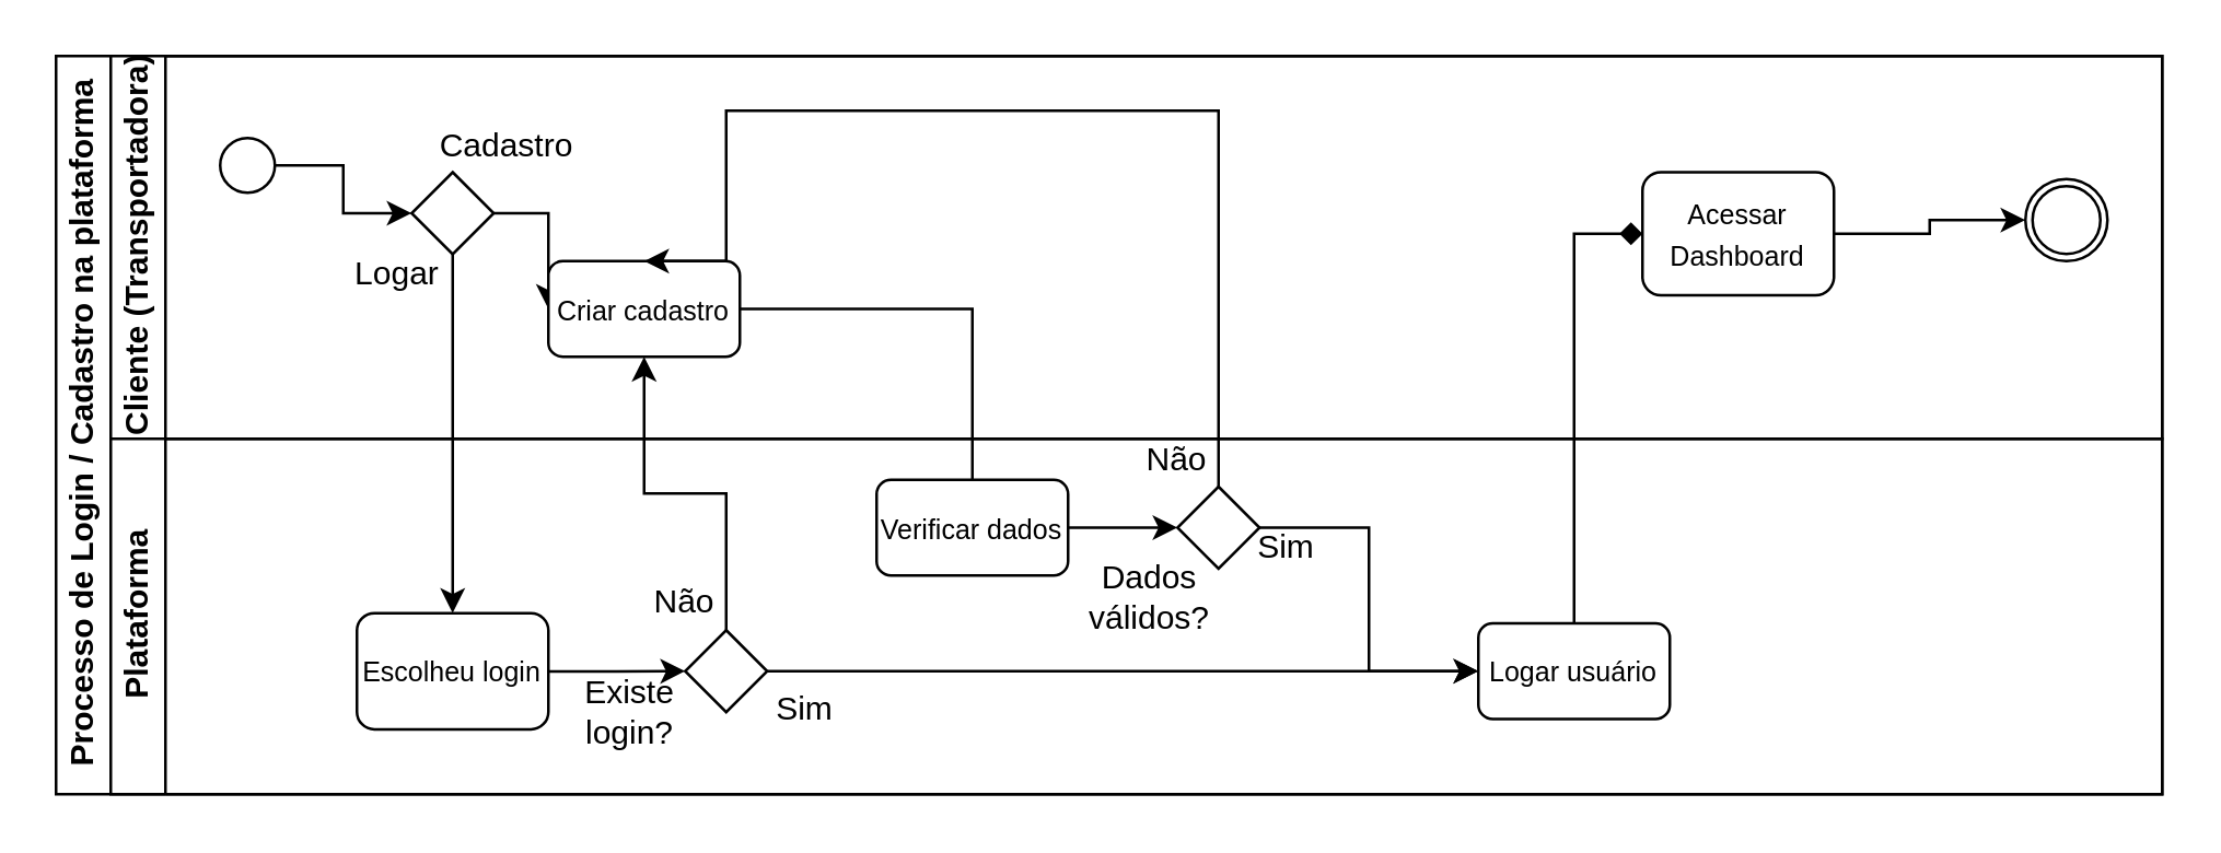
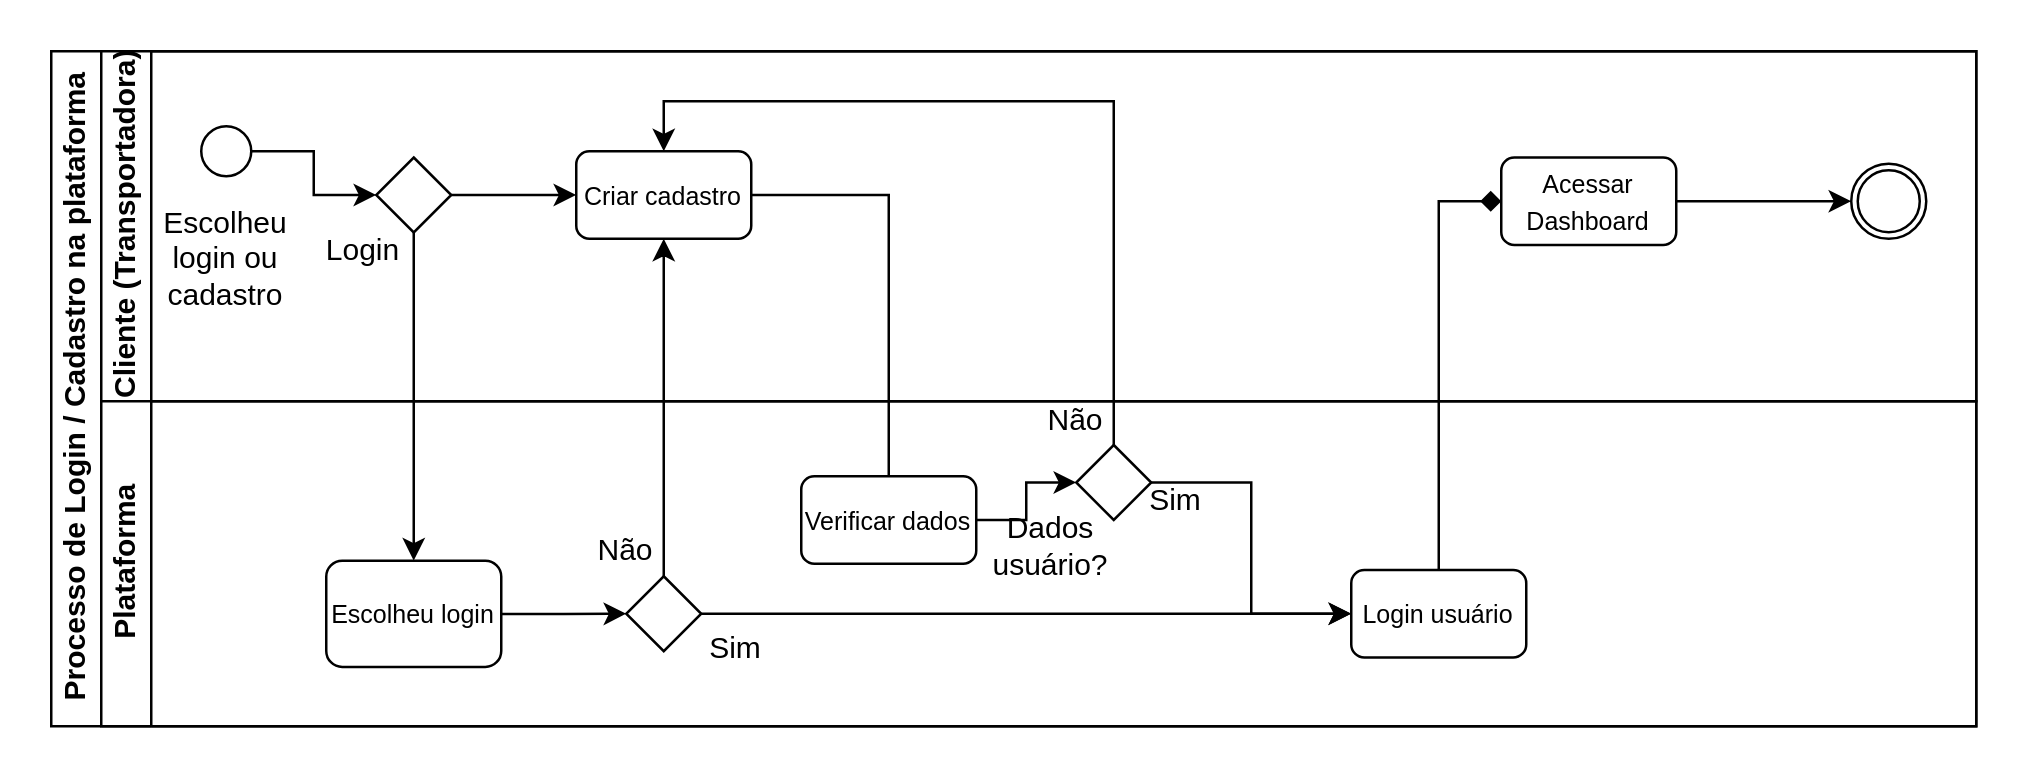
  <mxCell id="0" />
  <mxCell id="1" parent="0" />
  <mxCell id="2" value="Processo de Login / Cadastro na plataforma" style="swimlane;html=1;childLayout=stackLayout;resizeParent=1;resizeParentMax=0;horizontal=0;startSize=20;horizontalStack=0;" parent="1" vertex="1"><mxGeometry x="20" y="20" width="770" height="270" as="geometry" /></mxCell>
  <mxCell id="3" value="Cliente (Transportadora)" style="swimlane;html=1;startSize=20;horizontal=0;" parent="2" vertex="1"><mxGeometry x="20" width="750" height="140" as="geometry" /></mxCell>
  <mxCell id="4" style="edgeStyle=orthogonalEdgeStyle;rounded=0;orthogonalLoop=1;jettySize=auto;html=1;exitX=1;exitY=0.5;exitDx=0;exitDy=0;entryX=0;entryY=0.5;entryDx=0;entryDy=0;" parent="3" source="6" target="10" edge="1"><mxGeometry relative="1" as="geometry" /></mxCell>
- <mxCell id="5" value="Cadastro" style="text;html=1;strokeColor=none;fillColor=none;align=center;verticalAlign=middle;whiteSpace=wrap;rounded=0;" parent="3" vertex="1"><mxGeometry x="125" y="22.5" width="40" height="20" as="geometry" /></mxCell>
  <mxCell id="6" value="" style="shape=mxgraph.bpmn.shape;html=1;verticalLabelPosition=bottom;labelBackgroundColor=#ffffff;verticalAlign=top;align=center;perimeter=ellipsePerimeter;outlineConnect=0;outline=standard;symbol=general;" parent="3" vertex="1"><mxGeometry x="40" y="30" width="20" height="20" as="geometry" /></mxCell>
  <mxCell id="7" style="edgeStyle=orthogonalEdgeStyle;rounded=0;orthogonalLoop=1;jettySize=auto;html=1;exitX=1;exitY=0.5;exitDx=0;exitDy=0;entryX=0;entryY=0.5;entryDx=0;entryDy=0;" parent="3" source="10" target="8" edge="1"><mxGeometry relative="1" as="geometry" /></mxCell>
- <mxCell id="8" value="&lt;span style=&quot;font-size: 10px&quot;&gt;Criar cadastro&lt;/span&gt;" style="shape=ext;rounded=1;html=1;whiteSpace=wrap;" parent="3" vertex="1"><mxGeometry x="160" y="75" width="70" height="35" as="geometry" /></mxCell>
+ <mxCell id="8" value="&lt;span style=&quot;font-size: 10px&quot;&gt;Criar cadastro&lt;/span&gt;" style="shape=ext;rounded=1;html=1;whiteSpace=wrap;" parent="3" vertex="1"><mxGeometry x="190" y="40" width="70" height="35" as="geometry" /></mxCell>
  <mxCell id="9" style="edgeStyle=orthogonalEdgeStyle;rounded=0;orthogonalLoop=1;jettySize=auto;html=1;entryX=0;entryY=0.5;entryDx=0;entryDy=0;" parent="3" source="11" target="12" edge="1"><mxGeometry relative="1" as="geometry"><mxPoint x="660" y="57.5" as="targetPoint" /></mxGeometry></mxCell>
  <mxCell id="10" value="" style="rhombus;whiteSpace=wrap;html=1;" parent="3" vertex="1"><mxGeometry x="110" y="42.5" width="30" height="30" as="geometry" /></mxCell>
- <mxCell id="11" value="&lt;span style=&quot;font-size: 10px&quot;&gt;Acessar Dashboard&lt;br&gt;&lt;/span&gt;" style="shape=ext;rounded=1;html=1;whiteSpace=wrap;" parent="3" vertex="1"><mxGeometry x="560" y="42.5" width="70" height="45" as="geometry" /></mxCell>
+ <mxCell id="11" value="&lt;span style=&quot;font-size: 10px&quot;&gt;Acessar Dashboard&lt;br&gt;&lt;/span&gt;" style="shape=ext;rounded=1;html=1;whiteSpace=wrap;" parent="3" vertex="1"><mxGeometry x="560" y="42.5" width="70" height="35" as="geometry" /></mxCell>
  <mxCell id="12" value="" style="shape=mxgraph.bpmn.shape;html=1;verticalLabelPosition=bottom;labelBackgroundColor=#ffffff;verticalAlign=top;align=center;perimeter=ellipsePerimeter;outlineConnect=0;outline=throwing;symbol=general;" parent="3" vertex="1"><mxGeometry x="700" y="45" width="30" height="30" as="geometry" /></mxCell>
- <mxCell id="13" value="Logar" style="text;html=1;strokeColor=none;fillColor=none;align=center;verticalAlign=middle;whiteSpace=wrap;rounded=0;" parent="3" vertex="1"><mxGeometry x="85" y="70" width="40" height="20" as="geometry" /></mxCell>
+ <mxCell id="13" value="Login" style="text;html=1;strokeColor=none;fillColor=none;align=center;verticalAlign=middle;whiteSpace=wrap;rounded=0;" parent="3" vertex="1"><mxGeometry x="85" y="70" width="40" height="20" as="geometry" /></mxCell>
+ <mxCell id="14" value="Escolheu login ou cadastro" style="text;html=1;strokeColor=none;fillColor=none;align=center;verticalAlign=middle;whiteSpace=wrap;rounded=0;" parent="3" vertex="1"><mxGeometry x="15" y="72.5" width="70" height="20" as="geometry" /></mxCell>
  <mxCell id="15" value="" style="edgeStyle=orthogonalEdgeStyle;rounded=0;orthogonalLoop=1;jettySize=auto;html=1;entryX=0.5;entryY=1;entryDx=0;entryDy=0;" parent="2" source="27" target="8" edge="1"><mxGeometry relative="1" as="geometry"><mxPoint x="245" y="135" as="targetPoint" /></mxGeometry></mxCell>
  <mxCell id="16" style="edgeStyle=orthogonalEdgeStyle;rounded=0;orthogonalLoop=1;jettySize=auto;html=1;entryX=0.5;entryY=0;entryDx=0;entryDy=0;" parent="2" source="23" target="8" edge="1"><mxGeometry relative="1" as="geometry"><mxPoint x="245" y="30" as="targetPoint" /><Array as="points"><mxPoint x="425" y="20" /><mxPoint x="245" y="20" /></Array></mxGeometry></mxCell>
  <mxCell id="17" style="edgeStyle=orthogonalEdgeStyle;rounded=0;orthogonalLoop=1;jettySize=auto;html=1;endArrow=none;" parent="2" source="8" target="22" edge="1"><mxGeometry relative="1" as="geometry" /></mxCell>
  <mxCell id="18" value="Plataforma" style="swimlane;html=1;startSize=20;horizontal=0;" parent="2" vertex="1"><mxGeometry x="20" y="140" width="750" height="130" as="geometry"><mxRectangle x="20" y="140" width="750" height="20" as="alternateBounds" /></mxGeometry></mxCell>
  <mxCell id="19" style="edgeStyle=orthogonalEdgeStyle;rounded=0;orthogonalLoop=1;jettySize=auto;html=1;entryX=0;entryY=0.5;entryDx=0;entryDy=0;" parent="18" source="26" target="27" edge="1"><mxGeometry relative="1" as="geometry" /></mxCell>
  <mxCell id="20" style="edgeStyle=orthogonalEdgeStyle;rounded=0;orthogonalLoop=1;jettySize=auto;html=1;entryX=0;entryY=0.5;entryDx=0;entryDy=0;" parent="18" source="22" target="23" edge="1"><mxGeometry relative="1" as="geometry" /></mxCell>
  <mxCell id="21" value="Não" style="text;html=1;strokeColor=none;fillColor=none;align=center;verticalAlign=middle;whiteSpace=wrap;rounded=0;" parent="18" vertex="1"><mxGeometry x="370" y="-2.5" width="40" height="20" as="geometry" /></mxCell>
- <mxCell id="22" value="&lt;span style=&quot;font-size: 10px&quot;&gt;Verificar dados&lt;/span&gt;" style="shape=ext;rounded=1;html=1;whiteSpace=wrap;" parent="18" vertex="1"><mxGeometry x="280" y="15" width="70" height="35" as="geometry" /></mxCell>
+ <mxCell id="22" value="&lt;span style=&quot;font-size: 10px&quot;&gt;Verificar dados&lt;/span&gt;" style="shape=ext;rounded=1;html=1;whiteSpace=wrap;" parent="18" vertex="1"><mxGeometry x="280" y="30" width="70" height="35" as="geometry" /></mxCell>
  <mxCell id="23" value="" style="rhombus;whiteSpace=wrap;html=1;" parent="18" vertex="1"><mxGeometry x="390" y="17.5" width="30" height="30" as="geometry" /></mxCell>
  <mxCell id="24" value="Sim" style="text;html=1;strokeColor=none;fillColor=none;align=center;verticalAlign=middle;whiteSpace=wrap;rounded=0;" parent="18" vertex="1"><mxGeometry x="410" y="30" width="40" height="20" as="geometry" /></mxCell>
- <mxCell id="25" value="Dados válidos?" style="text;html=1;strokeColor=none;fillColor=none;align=center;verticalAlign=middle;whiteSpace=wrap;rounded=0;" parent="18" vertex="1"><mxGeometry x="360" y="47.5" width="40" height="20" as="geometry" /></mxCell>
+ <mxCell id="25" value="Dados usuário?" style="text;html=1;strokeColor=none;fillColor=none;align=center;verticalAlign=middle;whiteSpace=wrap;rounded=0;" parent="18" vertex="1"><mxGeometry x="360" y="47.5" width="40" height="20" as="geometry" /></mxCell>
  <mxCell id="26" value="&lt;font style=&quot;font-size: 10px&quot;&gt;Escolheu login&lt;/font&gt;" style="shape=ext;rounded=1;html=1;whiteSpace=wrap;" parent="18" vertex="1"><mxGeometry x="90" y="63.75" width="70" height="42.5" as="geometry" /></mxCell>
  <mxCell id="27" value="" style="rhombus;whiteSpace=wrap;html=1;" parent="18" vertex="1"><mxGeometry x="210" y="70" width="30" height="30" as="geometry" /></mxCell>
  <mxCell id="28" value="Não" style="text;html=1;strokeColor=none;fillColor=none;align=center;verticalAlign=middle;whiteSpace=wrap;rounded=0;" parent="18" vertex="1"><mxGeometry x="190" y="50" width="40" height="20" as="geometry" /></mxCell>
- <mxCell id="29" value="&lt;span style=&quot;font-size: 10px&quot;&gt;Logar usuário&lt;/span&gt;" style="shape=ext;rounded=1;html=1;whiteSpace=wrap;" parent="18" vertex="1"><mxGeometry x="500" y="67.5" width="70" height="35" as="geometry" /></mxCell>
+ <mxCell id="29" value="&lt;span style=&quot;font-size: 10px&quot;&gt;Login usuário&lt;/span&gt;" style="shape=ext;rounded=1;html=1;whiteSpace=wrap;" parent="18" vertex="1"><mxGeometry x="500" y="67.5" width="70" height="35" as="geometry" /></mxCell>
  <mxCell id="30" value="Sim" style="text;html=1;strokeColor=none;fillColor=none;align=center;verticalAlign=middle;whiteSpace=wrap;rounded=0;" parent="18" vertex="1"><mxGeometry x="234" y="89" width="40" height="20" as="geometry" /></mxCell>
- <mxCell id="31" value="Existe login?" style="text;html=1;strokeColor=none;fillColor=none;align=center;verticalAlign=middle;whiteSpace=wrap;rounded=0;" parent="18" vertex="1"><mxGeometry x="170" y="90" width="40" height="20" as="geometry" /></mxCell>
  <mxCell id="32" style="edgeStyle=orthogonalEdgeStyle;rounded=0;orthogonalLoop=1;jettySize=auto;html=1;entryX=0;entryY=0.5;entryDx=0;entryDy=0;" parent="18" source="23" target="29" edge="1"><mxGeometry relative="1" as="geometry" /></mxCell>
  <mxCell id="33" style="edgeStyle=orthogonalEdgeStyle;rounded=0;orthogonalLoop=1;jettySize=auto;html=1;entryX=0;entryY=0.5;entryDx=0;entryDy=0;" parent="18" source="27" target="29" edge="1"><mxGeometry relative="1" as="geometry" /></mxCell>
  <mxCell id="34" style="edgeStyle=orthogonalEdgeStyle;rounded=0;orthogonalLoop=1;jettySize=auto;html=1;exitX=0.5;exitY=1;exitDx=0;exitDy=0;entryX=0.5;entryY=0;entryDx=0;entryDy=0;" parent="2" source="10" target="26" edge="1"><mxGeometry relative="1" as="geometry" /></mxCell>
  <mxCell id="35" style="edgeStyle=orthogonalEdgeStyle;rounded=0;orthogonalLoop=1;jettySize=auto;html=1;entryX=0;entryY=0.5;entryDx=0;entryDy=0;endArrow=diamond;" parent="2" source="29" target="11" edge="1"><mxGeometry relative="1" as="geometry" /></mxCell>
